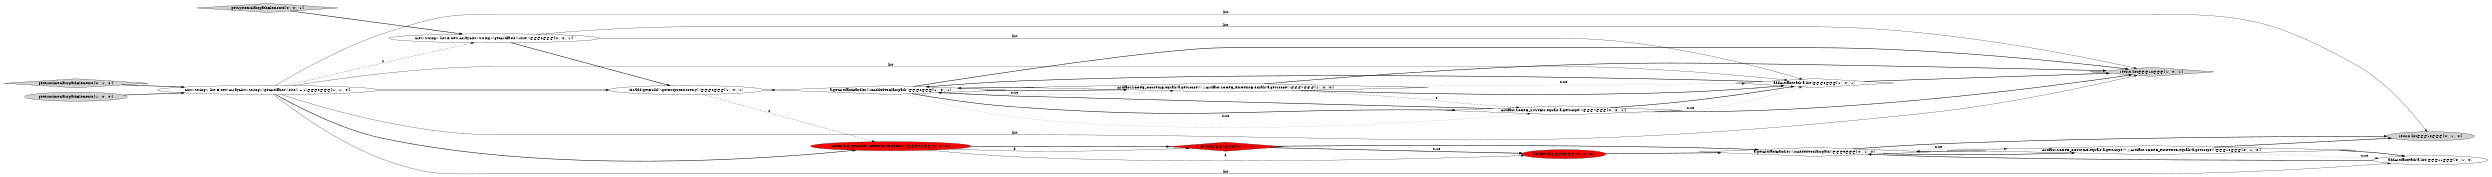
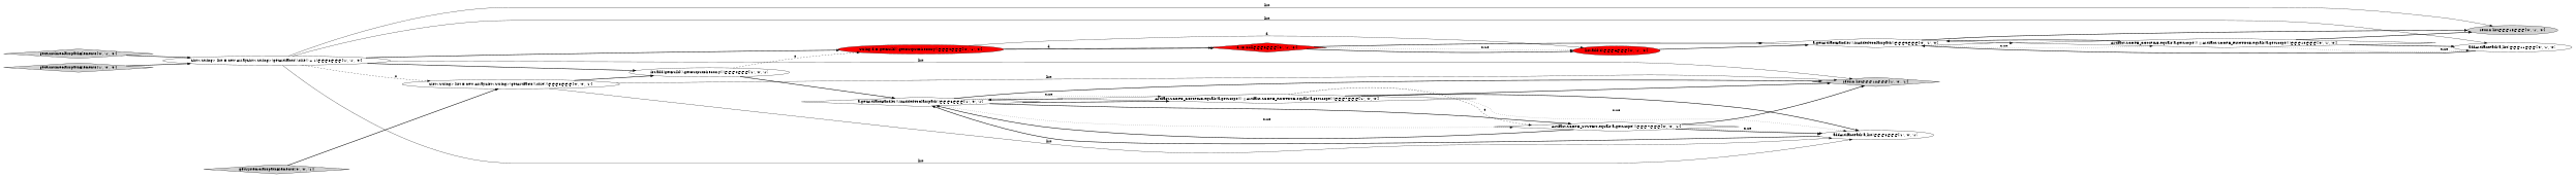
  digraph {
    rankdir=LR
    node [fillcolor=white shape=diamond style=filled]
    edge [style=bold]
    n1 [fillcolor=lightgray label="getRuntimeClasspathElements['0', '1', '0']"]
    n2 [label="List<String> list = new ArrayList<String>(getArtifacts().size() + 1)@@@3@@@['1', '1', '0']" shape=ellipse]
    n3 [label="List<String> list = new ArrayList<String>(getArtifacts().size())@@@3@@@['0', '0', '1']" shape=ellipse]
    n4 [label="list.add(getBuild().getOutputDirectory())@@@4@@@['1', '0', '1']" shape=ellipse]
    n5 [fillcolor=lightgray label="return list@@@12@@@['1', '0', '1']"]
-   n6 [label="addArtifactPath(a,list)@@@8@@@['1', '0', '1']"]
+   n6 [label="addArtifactPath(a,list)@@@8@@@['1', '0', '1']" shape=ellipse]
    n7 [fillcolor=red label="String d = getBuild().getOutputDirectory()@@@4@@@['0', '1', '0']" shape=ellipse]
    n8 [label="addArtifactPath(a,list)@@@11@@@['0', '1', '0']" shape=ellipse]
    n9 [fillcolor=lightgray label="return list@@@15@@@['0', '1', '0']" shape=ellipse]
    n10 [label="a.getArtifactHandler().isAddedToClasspath()@@@6@@@['1', '0', '1']"]
    n11 [label="Artifact.SCOPE_COMPILE.equals(a.getScope()) || Artifact.SCOPE_RUNTIME.equals(a.getScope())@@@7@@@['1', '0', '0']"]
    n12 [label="Artifact.SCOPE_SYSTEM.equals(a.getScope())@@@7@@@['0', '0', '1']"]
    n13 [fillcolor=red label="list.add(d)@@@6@@@['0', '1', '0']" shape=ellipse]
    n14 [fillcolor=red label="d != null@@@5@@@['0', '1', '0']"]
    n15 [label="a.getArtifactHandler().isAddedToClasspath()@@@9@@@['0', '1', '0']"]
    n16 [label="Artifact.SCOPE_COMPILE.equals(a.getScope()) || Artifact.SCOPE_RUNTIME.equals(a.getScope())@@@10@@@['0', '1', '0']"]
    n17 [fillcolor=lightgray label="getSystemClasspathElements['0', '0', '1']"]
-   n18 [fillcolor=lightgray label="getRuntimeClasspathElements['1', '0', '0']" shape=ellipse]
+   n18 [fillcolor=lightgray label="getRuntimeClasspathElements['1', '0', '0']"]
    n1 -> n2
    n2 -> n3 [label=0 style=dashed]
    n2 -> n4
    n2 -> n5 [label=list style=solid]
    n2 -> n6 [label=list style=solid]
    n2 -> n7
    n2 -> n8 [label=list style=solid]
    n2 -> n9 [label=list style=solid]
    n3 -> n4
    n3 -> n5 [label=list style=solid]
    n3 -> n6 [label=list style=solid]
    n4 -> n7 [label=0 style=dashed]
    n4 -> n10
-   n6 -> n5
    n6 -> n10
    n7 -> n13 [label=d style=solid]
    n7 -> n14
    n7 -> n14 [label=d style=solid]
    n8 -> n15
    n10 -> n5
    n10 -> n11 [label=true style=dotted]
    n10 -> n11
    n10 -> n12
    n10 -> n12 [label=true style=dotted]
    n11 -> n5
    n11 -> n6
    n11 -> n6 [label=true style=dotted]
    n11 -> n10
    n11 -> n12 [label=0 style=dashed]
    n12 -> n5
    n12 -> n6 [label=true style=dotted]
    n12 -> n6
    n12 -> n10
    n13 -> n15
    n14 -> n13
    n14 -> n13 [label=true style=dotted]
    n14 -> n15
    n15 -> n9
    n15 -> n16
    n15 -> n16 [label=true style=dotted]
    n16 -> n8
    n16 -> n8 [label=true style=dotted]
    n16 -> n9
    n16 -> n15
    n17 -> n3
    n18 -> n2
  }
